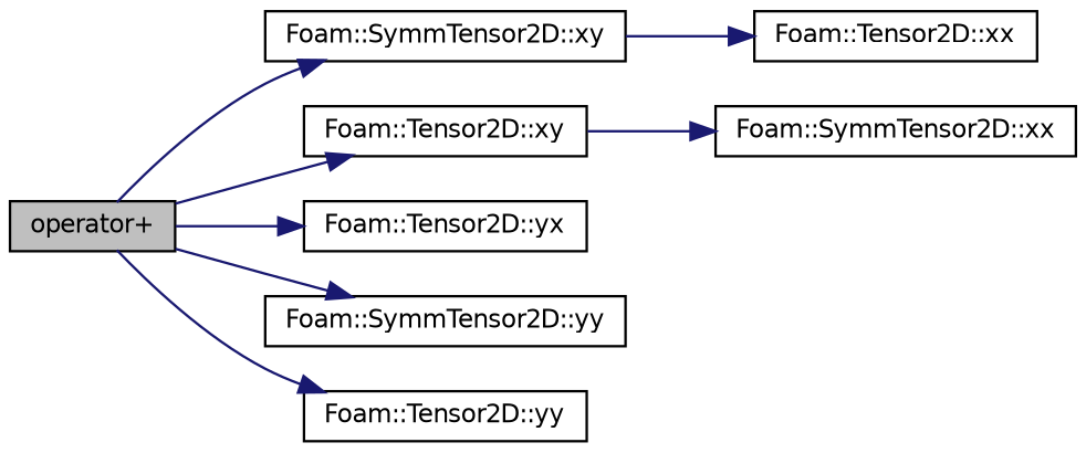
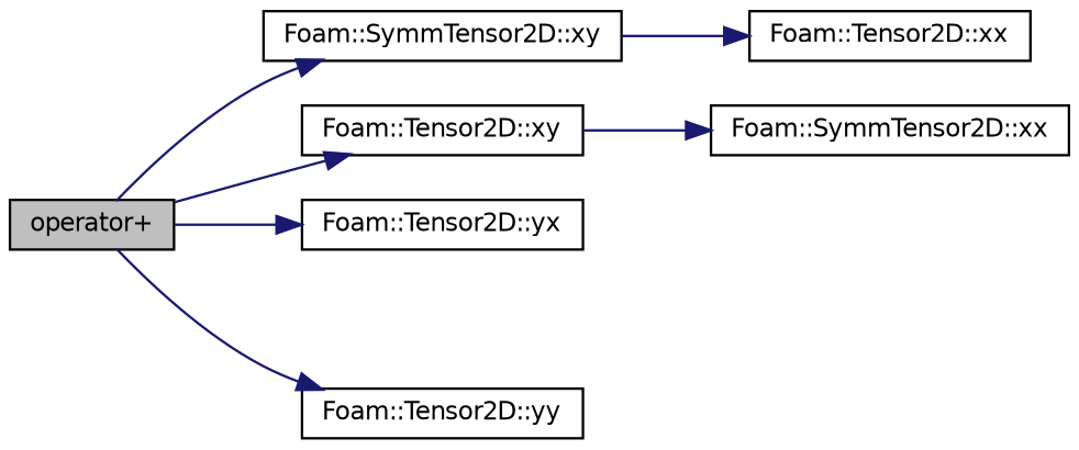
  digraph {
    rankdir=LR
    node [color=black fontname=Helvetica fontsize=10 shape=record]
    edge [color=midnightblue fontname=Helvetica fontsize=10 labelfontname=Helvetica labelfontsize=10 style=solid]
    n1 [fillcolor=grey75 fontcolor=black height=0.2 label="operator+" style=filled width=0.4]
    n2 [height=0.2 label="Foam::SymmTensor2D::xy" width=0.4]
    n3 [height=0.2 label="Foam::Tensor2D::xy" width=0.4]
    n4 [height=0.2 label="Foam::Tensor2D::yx" width=0.4]
-   n5 [height=0.2 label="Foam::SymmTensor2D::yy" width=0.4]
    n6 [height=0.2 label="Foam::Tensor2D::yy" width=0.4]
    n7 [height=0.2 label="Foam::SymmTensor2D::xx" width=0.4]
    n8 [height=0.2 label="Foam::Tensor2D::xx" width=0.4]
    n1 -> n2
    n1 -> n3
    n1 -> n4
-   n1 -> n5
    n1 -> n6
    n2 -> n8
    n3 -> n7
  }
